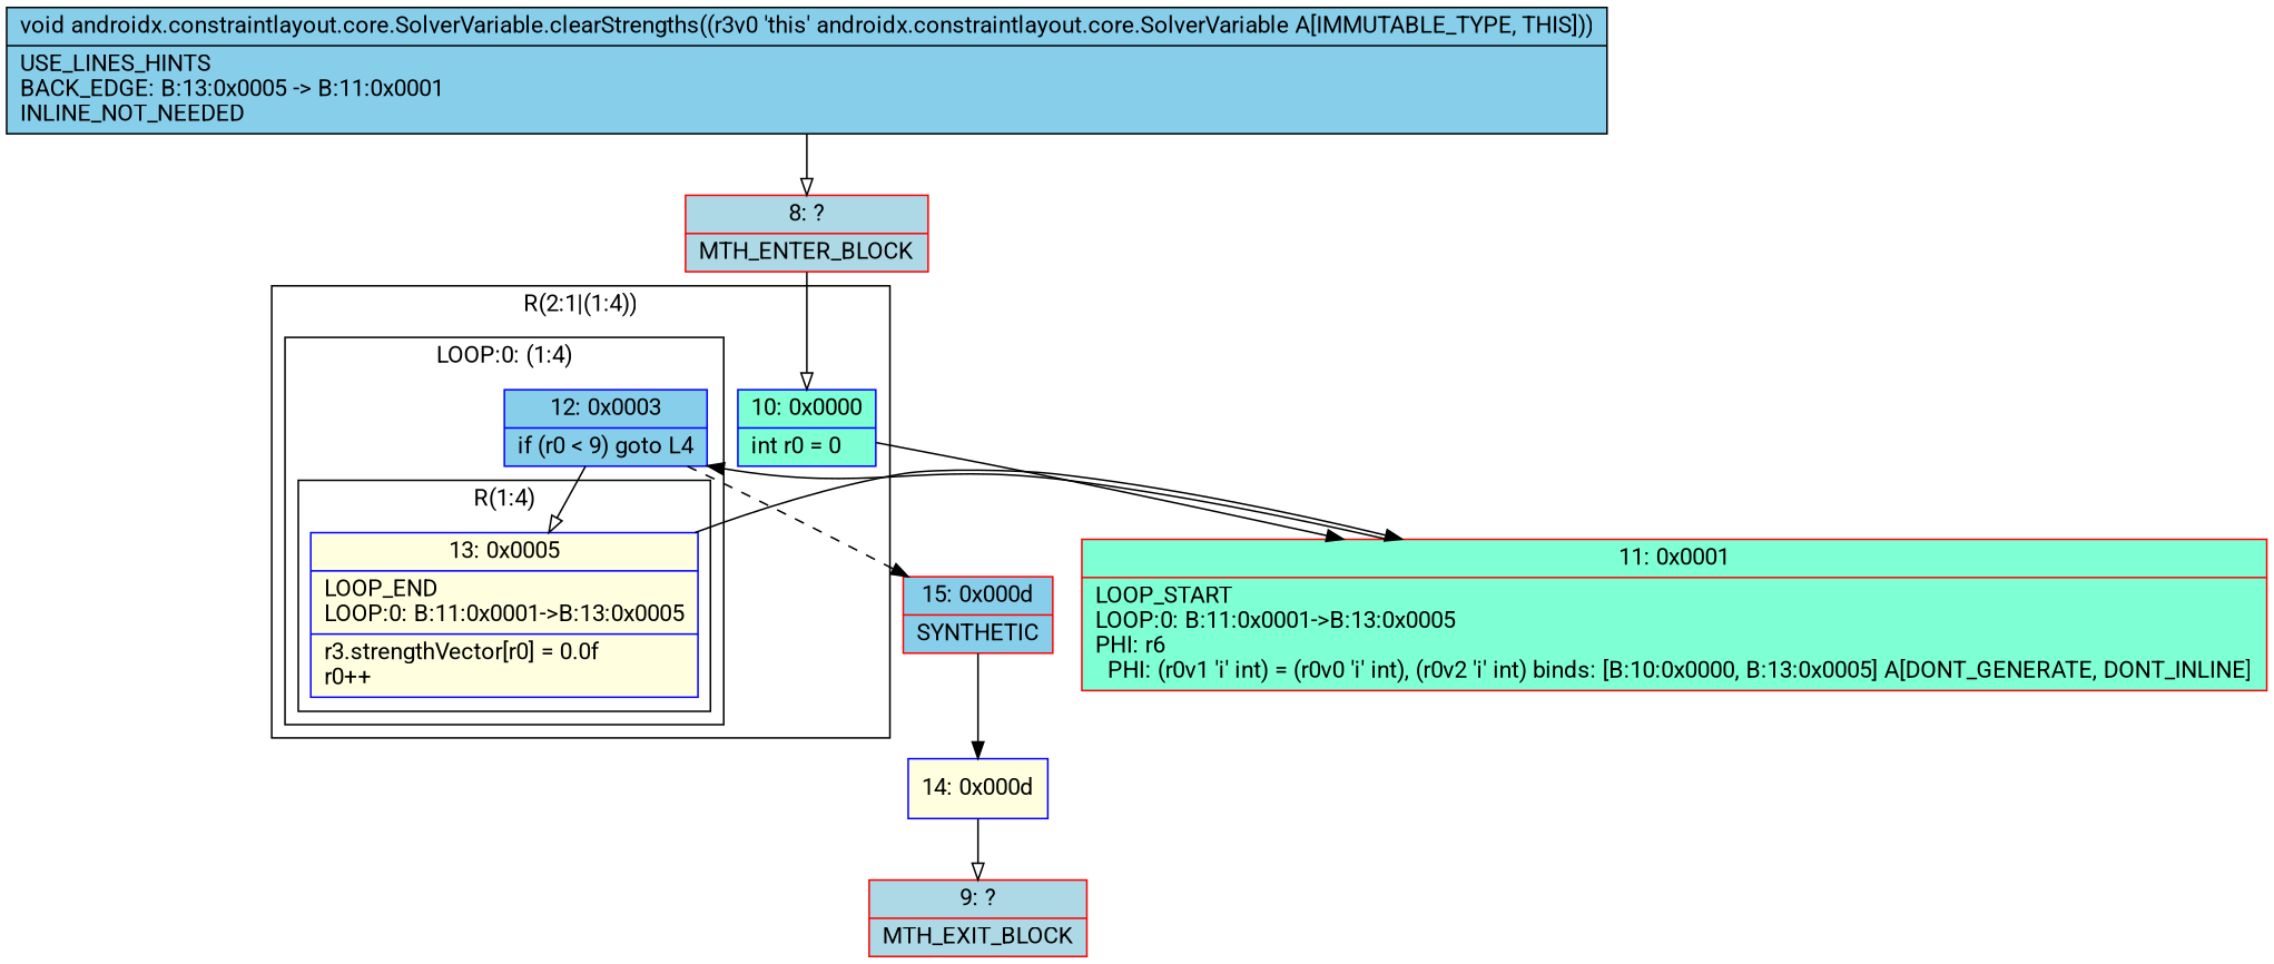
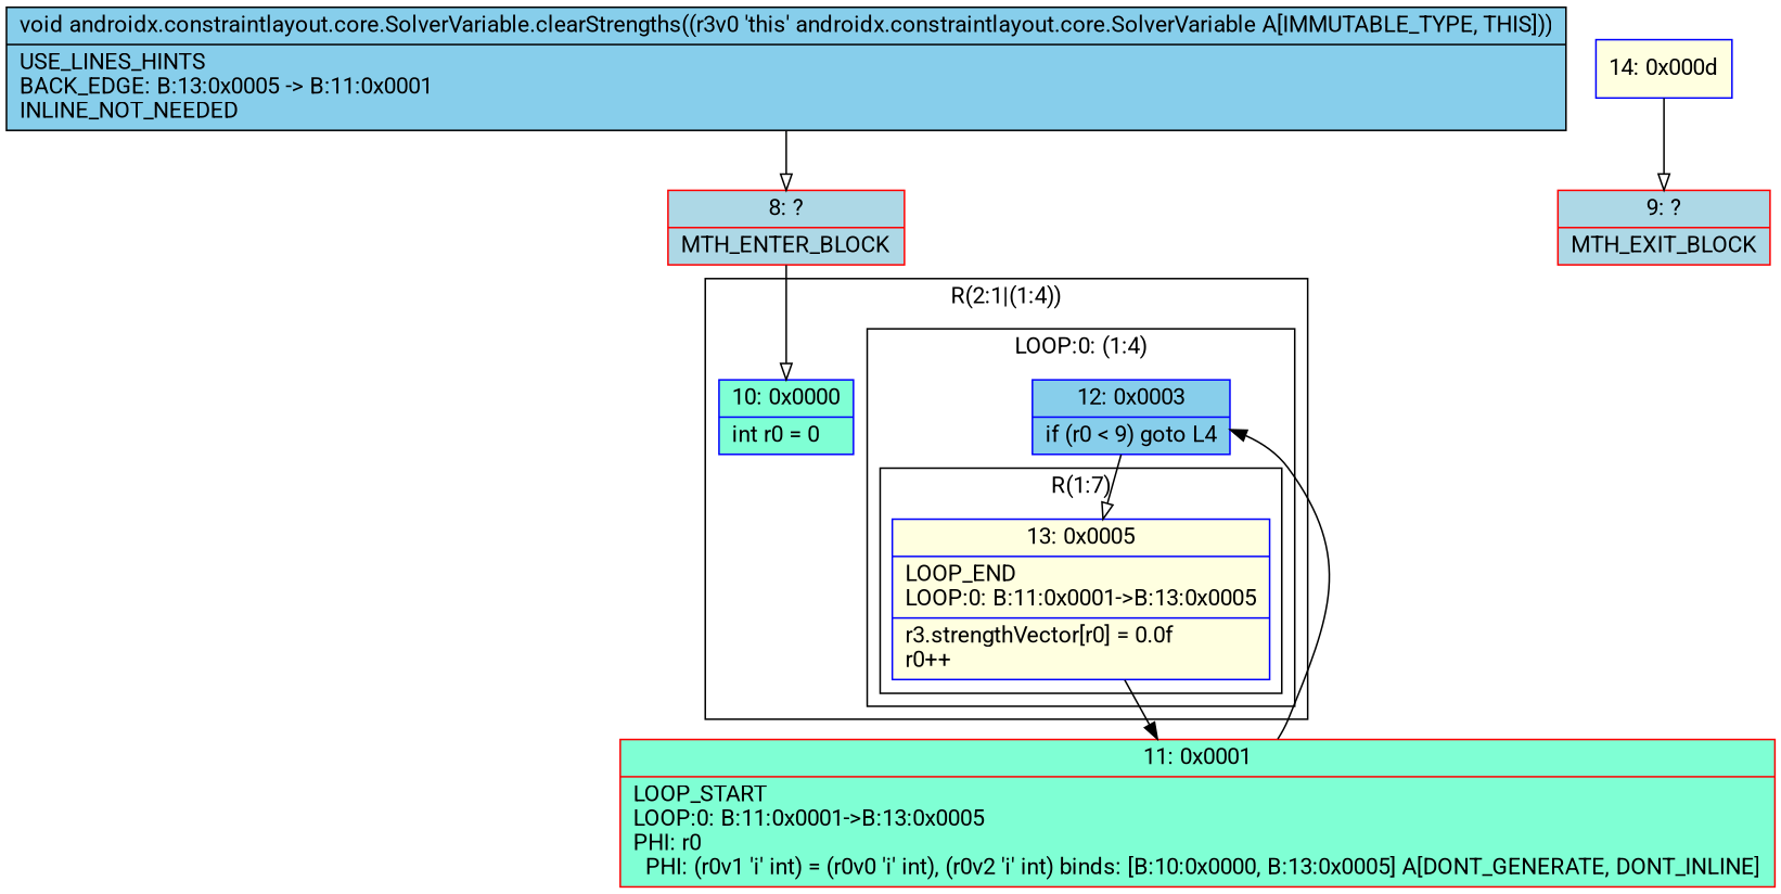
  digraph {
    fontname=Roboto
    node [color=blue fillcolor=skyblue fontname=Roboto shape=record style=filled]
    edge [arrowhead=normal fontname=Roboto]
    n1 [fillcolor=lightyellow label="{13\:\ 0x0005|LOOP_END\lLOOP:0: B:11:0x0001\-\>B:13:0x0005\l|r3.strengthVector[r0] = 0.0f\lr0++\l}"]
    n2 [label="{12\:\ 0x0003|if (r0 \< 9) goto L4\l}"]
    n3 [fillcolor=aquamarine label="{10\:\ 0x0000|int r0 = 0\l}"]
-   n4 [color=red fillcolor=aquamarine label="{11\:\ 0x0001|LOOP_START\lLOOP:0: B:11:0x0001\-\>B:13:0x0005\lPHI: r6 \l  PHI: (r0v1 'i' int) = (r0v0 'i' int), (r0v2 'i' int) binds: [B:10:0x0000, B:13:0x0005] A[DONT_GENERATE, DONT_INLINE]\l}"]
-   n5 [color=red label="{15\:\ 0x000d|SYNTHETIC\l}"]
+   n4 [color=red fillcolor=aquamarine label="{11\:\ 0x0001|LOOP_START\lLOOP:0: B:11:0x0001\-\>B:13:0x0005\lPHI: r0 \l  PHI: (r0v1 'i' int) = (r0v0 'i' int), (r0v2 'i' int) binds: [B:10:0x0000, B:13:0x0005] A[DONT_GENERATE, DONT_INLINE]\l}"]
    n6 [fillcolor=lightyellow label="{14\:\ 0x000d}"]
    n7 [color=red fillcolor=lightblue label="{8\:\ ?|MTH_ENTER_BLOCK\l}"]
    n8 [color=red fillcolor=lightblue label="{9\:\ ?|MTH_EXIT_BLOCK\l}"]
    n9 [label="{void androidx.constraintlayout.core.SolverVariable.clearStrengths((r3v0 'this' androidx.constraintlayout.core.SolverVariable A[IMMUTABLE_TYPE, THIS]))  | USE_LINES_HINTS\lBACK_EDGE: B:13:0x0005 \-\> B:11:0x0001\lINLINE_NOT_NEEDED\l}" color=""]
    subgraph cluster_1 {
      label="R(2:1|(1:4))"
      n3
      subgraph cluster_2 {
        label="LOOP:0: (1:4)"
        n2
        subgraph cluster_3 {
-         label="R(1:4)"
+         label="R(1:7)"
          n1
        }
      }
    }
    n1 -> n4
    n2 -> n1 [arrowhead=onormal]
-   n2 -> n5 [style=dashed]
-   n3 -> n4
    n4 -> n2
-   n5 -> n6
    n6 -> n8 [arrowhead=onormal]
    n7 -> n3 [arrowhead=onormal]
    n9 -> n7 [arrowhead=onormal]
  }
